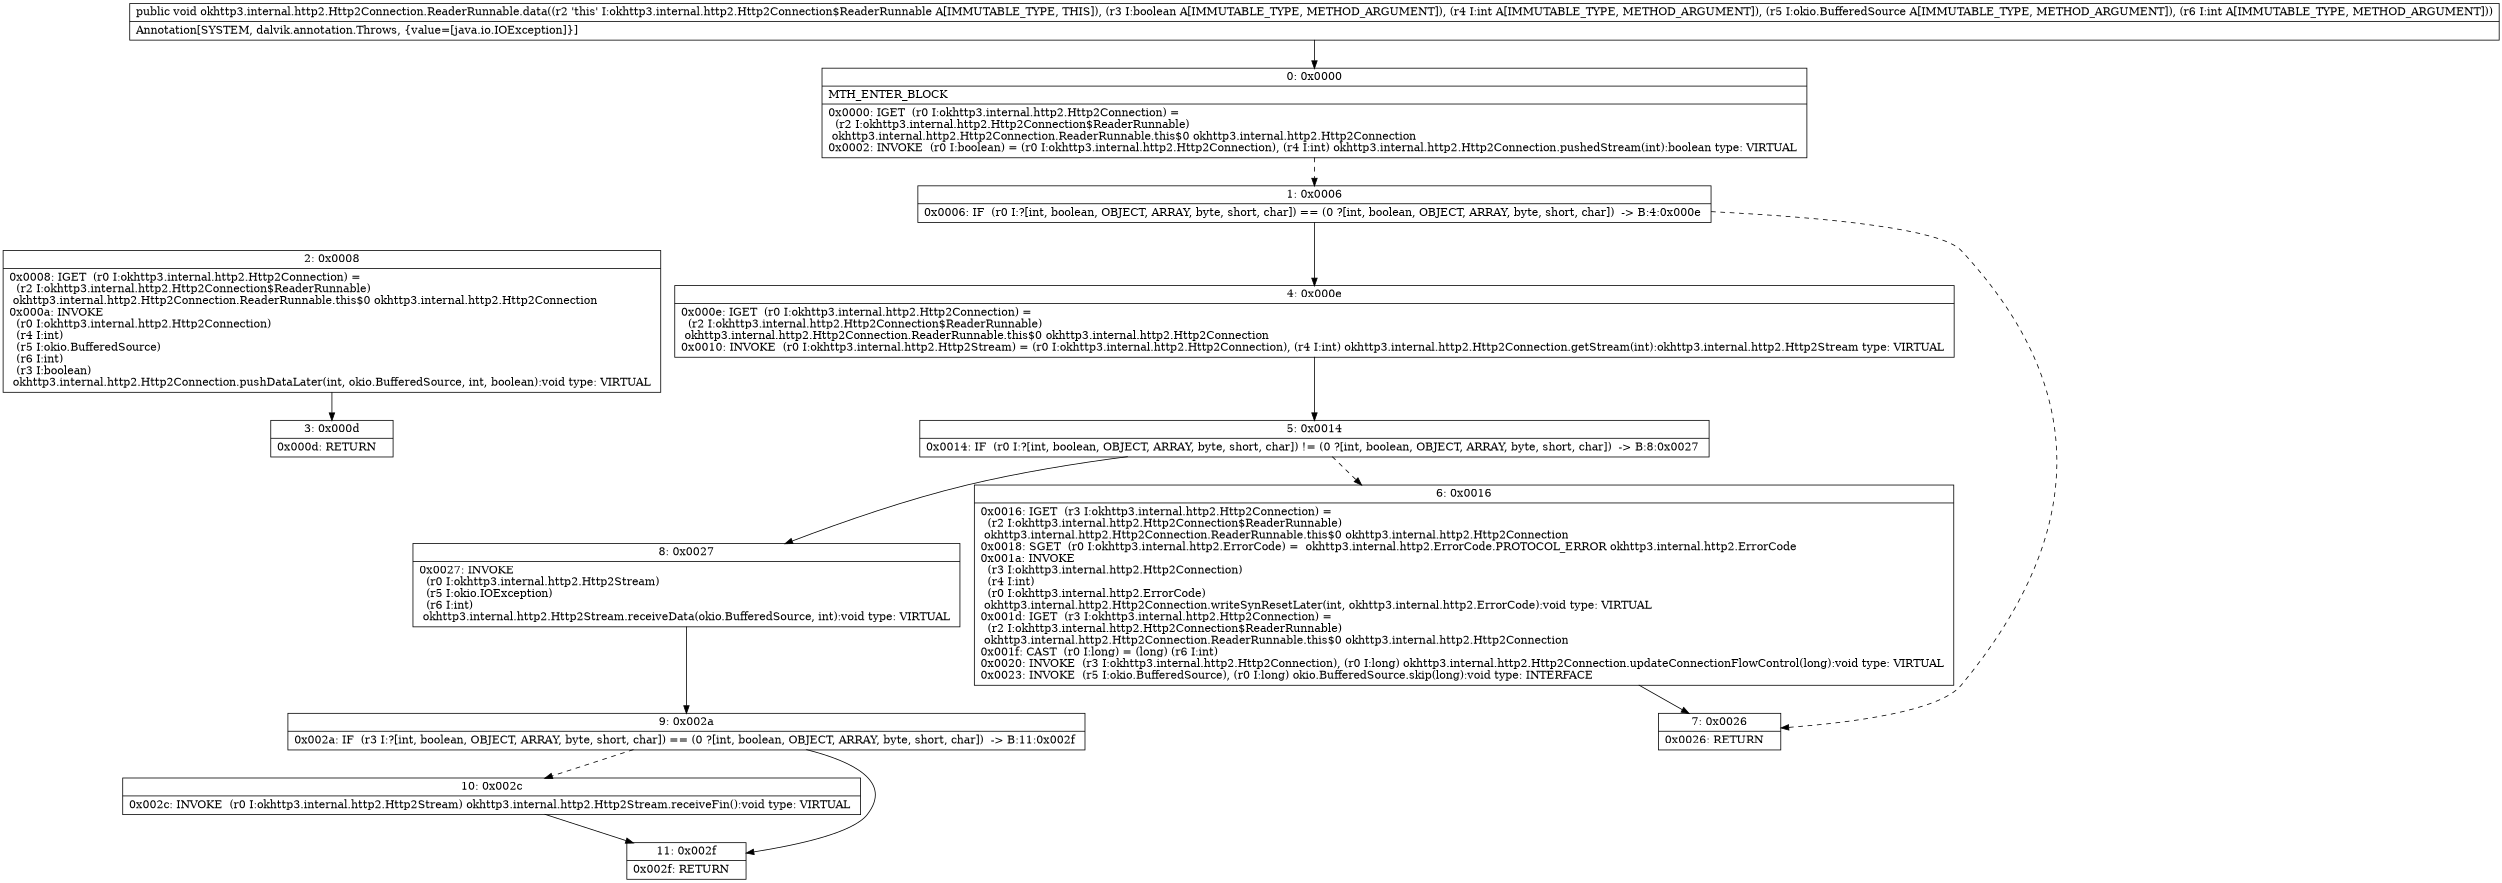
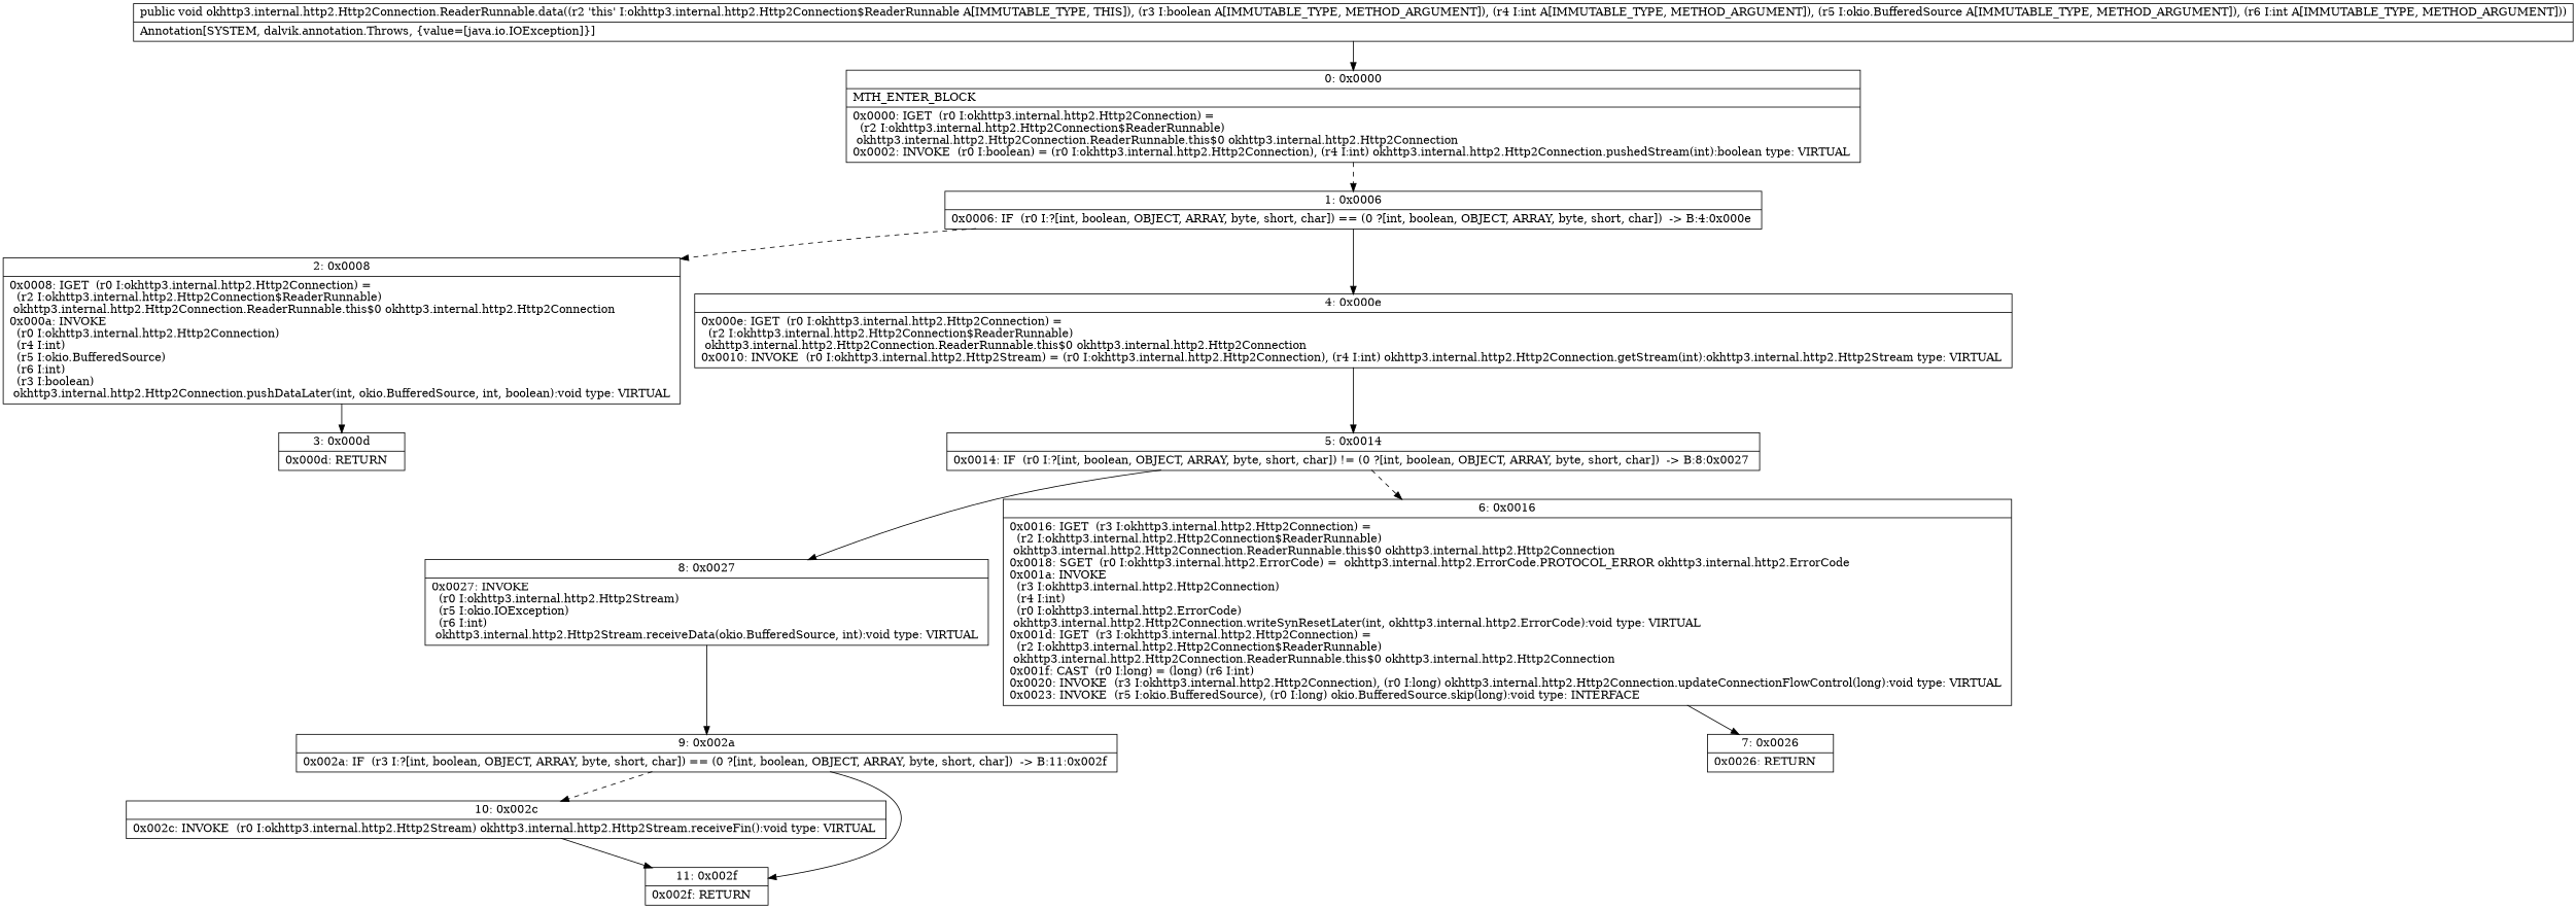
  digraph {
    node [shape=record]
    n1 [label="{0\:\ 0x0000|MTH_ENTER_BLOCK\l|0x0000: IGET  (r0 I:okhttp3.internal.http2.Http2Connection) = \l  (r2 I:okhttp3.internal.http2.Http2Connection$ReaderRunnable)\l okhttp3.internal.http2.Http2Connection.ReaderRunnable.this$0 okhttp3.internal.http2.Http2Connection \l0x0002: INVOKE  (r0 I:boolean) = (r0 I:okhttp3.internal.http2.Http2Connection), (r4 I:int) okhttp3.internal.http2.Http2Connection.pushedStream(int):boolean type: VIRTUAL \l}"]
    n2 [label="{1\:\ 0x0006|0x0006: IF  (r0 I:?[int, boolean, OBJECT, ARRAY, byte, short, char]) == (0 ?[int, boolean, OBJECT, ARRAY, byte, short, char])  \-\> B:4:0x000e \l}"]
    n3 [label="{2\:\ 0x0008|0x0008: IGET  (r0 I:okhttp3.internal.http2.Http2Connection) = \l  (r2 I:okhttp3.internal.http2.Http2Connection$ReaderRunnable)\l okhttp3.internal.http2.Http2Connection.ReaderRunnable.this$0 okhttp3.internal.http2.Http2Connection \l0x000a: INVOKE  \l  (r0 I:okhttp3.internal.http2.Http2Connection)\l  (r4 I:int)\l  (r5 I:okio.BufferedSource)\l  (r6 I:int)\l  (r3 I:boolean)\l okhttp3.internal.http2.Http2Connection.pushDataLater(int, okio.BufferedSource, int, boolean):void type: VIRTUAL \l}"]
    n4 [label="{4\:\ 0x000e|0x000e: IGET  (r0 I:okhttp3.internal.http2.Http2Connection) = \l  (r2 I:okhttp3.internal.http2.Http2Connection$ReaderRunnable)\l okhttp3.internal.http2.Http2Connection.ReaderRunnable.this$0 okhttp3.internal.http2.Http2Connection \l0x0010: INVOKE  (r0 I:okhttp3.internal.http2.Http2Stream) = (r0 I:okhttp3.internal.http2.Http2Connection), (r4 I:int) okhttp3.internal.http2.Http2Connection.getStream(int):okhttp3.internal.http2.Http2Stream type: VIRTUAL \l}"]
    n5 [label="{3\:\ 0x000d|0x000d: RETURN   \l}"]
    n6 [label="{5\:\ 0x0014|0x0014: IF  (r0 I:?[int, boolean, OBJECT, ARRAY, byte, short, char]) != (0 ?[int, boolean, OBJECT, ARRAY, byte, short, char])  \-\> B:8:0x0027 \l}"]
    n7 [label="{6\:\ 0x0016|0x0016: IGET  (r3 I:okhttp3.internal.http2.Http2Connection) = \l  (r2 I:okhttp3.internal.http2.Http2Connection$ReaderRunnable)\l okhttp3.internal.http2.Http2Connection.ReaderRunnable.this$0 okhttp3.internal.http2.Http2Connection \l0x0018: SGET  (r0 I:okhttp3.internal.http2.ErrorCode) =  okhttp3.internal.http2.ErrorCode.PROTOCOL_ERROR okhttp3.internal.http2.ErrorCode \l0x001a: INVOKE  \l  (r3 I:okhttp3.internal.http2.Http2Connection)\l  (r4 I:int)\l  (r0 I:okhttp3.internal.http2.ErrorCode)\l okhttp3.internal.http2.Http2Connection.writeSynResetLater(int, okhttp3.internal.http2.ErrorCode):void type: VIRTUAL \l0x001d: IGET  (r3 I:okhttp3.internal.http2.Http2Connection) = \l  (r2 I:okhttp3.internal.http2.Http2Connection$ReaderRunnable)\l okhttp3.internal.http2.Http2Connection.ReaderRunnable.this$0 okhttp3.internal.http2.Http2Connection \l0x001f: CAST  (r0 I:long) = (long) (r6 I:int) \l0x0020: INVOKE  (r3 I:okhttp3.internal.http2.Http2Connection), (r0 I:long) okhttp3.internal.http2.Http2Connection.updateConnectionFlowControl(long):void type: VIRTUAL \l0x0023: INVOKE  (r5 I:okio.BufferedSource), (r0 I:long) okio.BufferedSource.skip(long):void type: INTERFACE \l}"]
    n8 [label="{8\:\ 0x0027|0x0027: INVOKE  \l  (r0 I:okhttp3.internal.http2.Http2Stream)\l  (r5 I:okio.IOException)\l  (r6 I:int)\l okhttp3.internal.http2.Http2Stream.receiveData(okio.BufferedSource, int):void type: VIRTUAL \l}"]
    n9 [label="{7\:\ 0x0026|0x0026: RETURN   \l}"]
    n10 [label="{9\:\ 0x002a|0x002a: IF  (r3 I:?[int, boolean, OBJECT, ARRAY, byte, short, char]) == (0 ?[int, boolean, OBJECT, ARRAY, byte, short, char])  \-\> B:11:0x002f \l}"]
    n11 [label="{10\:\ 0x002c|0x002c: INVOKE  (r0 I:okhttp3.internal.http2.Http2Stream) okhttp3.internal.http2.Http2Stream.receiveFin():void type: VIRTUAL \l}"]
    n12 [label="{11\:\ 0x002f|0x002f: RETURN   \l}"]
    n13 [label="{public void okhttp3.internal.http2.Http2Connection.ReaderRunnable.data((r2 'this' I:okhttp3.internal.http2.Http2Connection$ReaderRunnable A[IMMUTABLE_TYPE, THIS]), (r3 I:boolean A[IMMUTABLE_TYPE, METHOD_ARGUMENT]), (r4 I:int A[IMMUTABLE_TYPE, METHOD_ARGUMENT]), (r5 I:okio.BufferedSource A[IMMUTABLE_TYPE, METHOD_ARGUMENT]), (r6 I:int A[IMMUTABLE_TYPE, METHOD_ARGUMENT]))  | Annotation[SYSTEM, dalvik.annotation.Throws, \{value=[java.io.IOException]\}]\l}"]
    n1 -> n2 [style=dashed]
-   n2 -> n9 [style=dashed]
+   n2 -> n3 [style=dashed]
    n2 -> n4
    n3 -> n5
    n4 -> n6
    n6 -> n7 [style=dashed]
    n6 -> n8
    n7 -> n9
    n8 -> n10
    n10 -> n11 [style=dashed]
    n10 -> n12
    n11 -> n12
    n13 -> n1
  }
